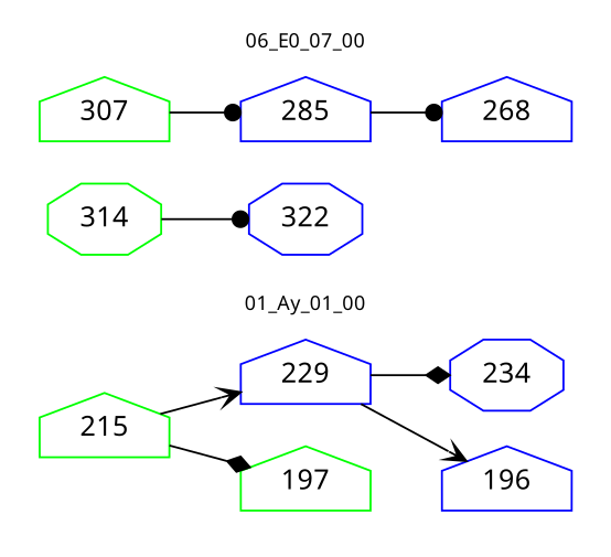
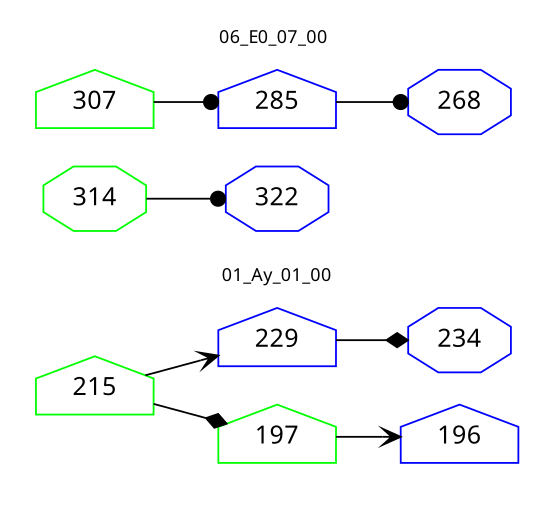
  digraph {
    fontname="Noto Sans"
    rankdir=LR
    node [color=blue fontname="Noto Sans" shape=house]
    edge [arrowhead=dot color=black fontname="Noto Sans"]
    n1 [color=green label=215]
    n2 [color=green label=197]
    n3 [label=229]
    n4 [label=196]
    n5 [label=234 shape=octagon]
    n6 [color=green label=307]
    n7 [label=285]
    n8 [color=green label=314 shape=octagon]
-   n9 [label=268]
+   n9 [label=268 shape=octagon]
    n10 [label=322 shape=octagon]
    subgraph cluster_1 {
      color=white
      fontsize=10
      label="01_Ay_01_00"
      n1
      n2
      n3
      n4
      n5
    }
    subgraph cluster_2 {
      color=white
      fontsize=10
      label="06_E0_07_00"
      n6
      n7
      n8
      n9
      n10
    }
    n1 -> n2 [arrowhead=diamond]
    n1 -> n3 [arrowhead=vee]
-   n3 -> n4 [arrowhead=vee]
+   n2 -> n4 [arrowhead=vee]
    n3 -> n5 [arrowhead=diamond]
    n6 -> n7
    n7 -> n9
    n8 -> n10
  }
